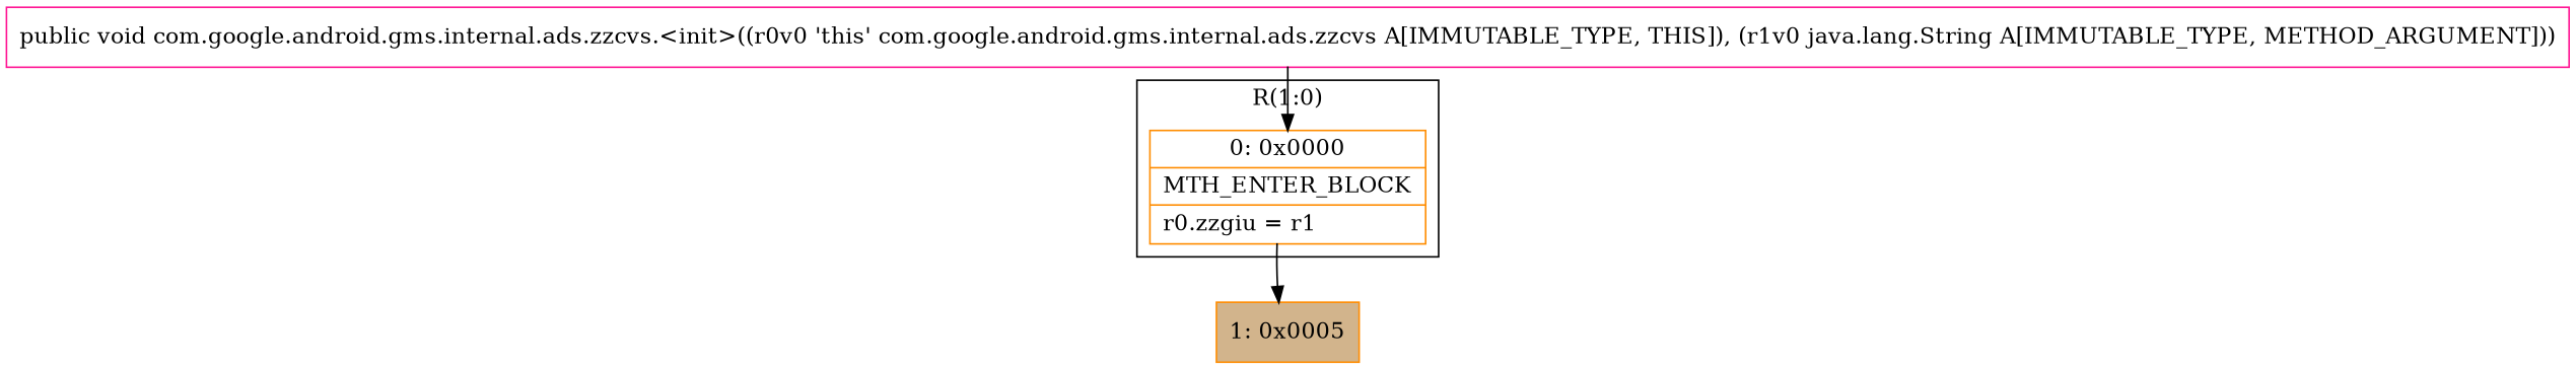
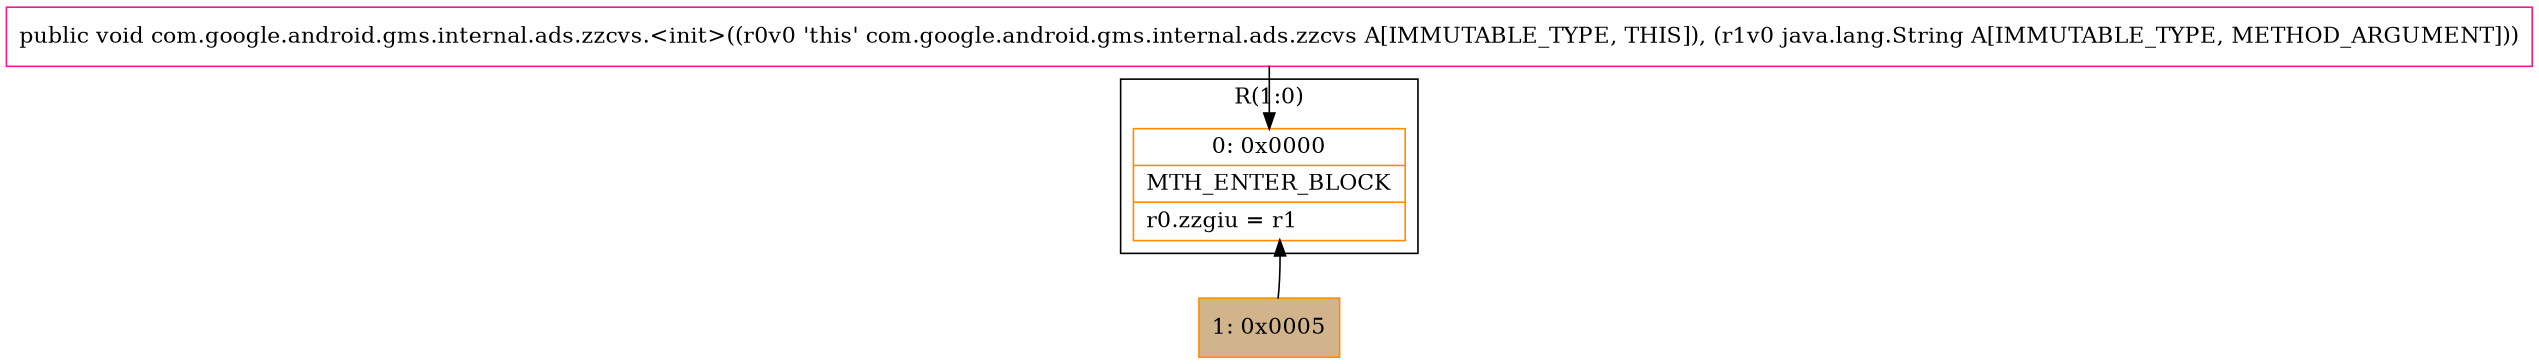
  digraph {
    node [color=darkorange shape=record style=filled fillcolor=white]
    n1 [label="{0\:\ 0x0000|MTH_ENTER_BLOCK\l|r0.zzgiu = r1\l}"]
    n2 [label="{1\:\ 0x0005}" fillcolor=tan]
    n3 [label="{public void com.google.android.gms.internal.ads.zzcvs.\<init\>((r0v0 'this' com.google.android.gms.internal.ads.zzcvs A[IMMUTABLE_TYPE, THIS]), (r1v0 java.lang.String A[IMMUTABLE_TYPE, METHOD_ARGUMENT])) }" color=deeppink]
    subgraph cluster_1 {
      label="R(1:0)"
      n1
    }
-   n1 -> n2
+   n2 -> n1
    n3 -> n1
  }
